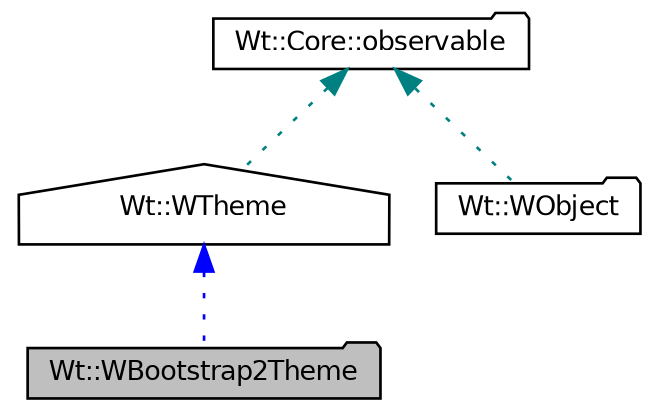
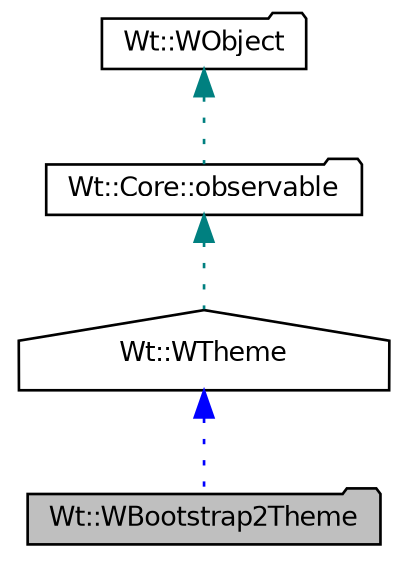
  digraph {
    node [color=black fillcolor=white fontname=Helvetica fontsize=10 shape=folder style=filled]
    edge [color=teal dir=back fontname=Helvetica fontsize=10 labelfontname=Helvetica labelfontsize=10 style=dotted]
    n1 [fillcolor=grey75 fontcolor=black height=0.2 label="Wt::WBootstrap2Theme" width=0.4]
    n2 [height=0.2 label="Wt::WTheme" shape=house width=0.4]
    n3 [height=0.2 label="Wt::WObject" width=0.4]
    n4 [height=0.2 label="Wt::Core::observable" width=0.4]
    n2 -> n1 [color=blue]
    n4 -> n2
-   n4 -> n3
+   n3 -> n4
  }
